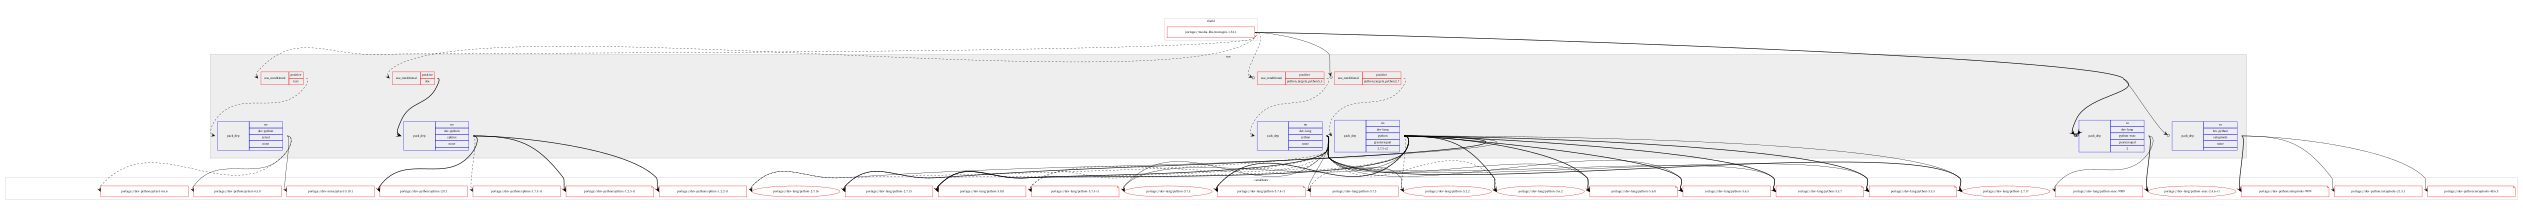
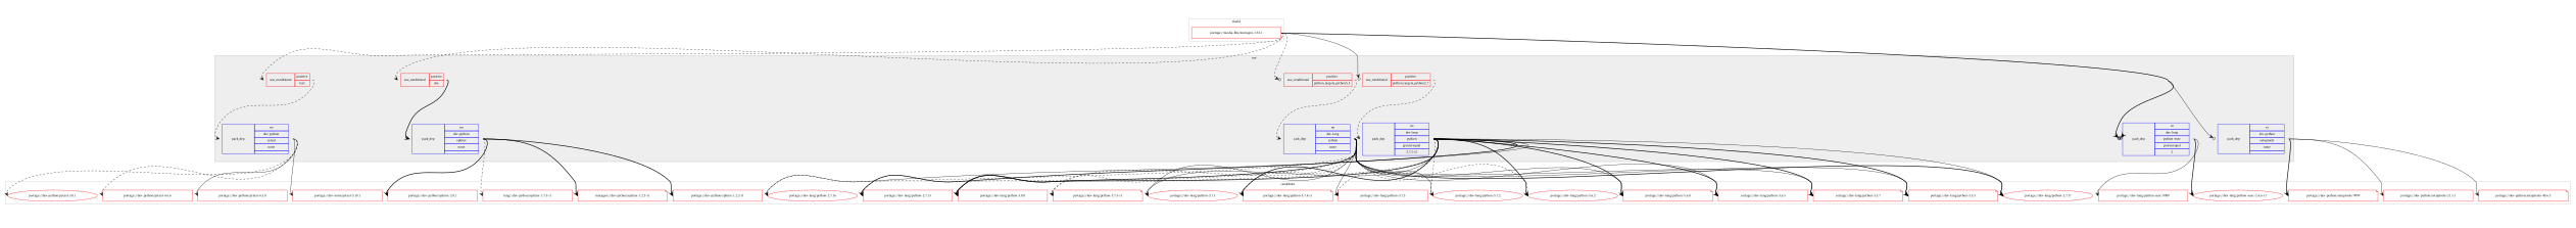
  digraph {
    compound=true
    concentrate=true
    fontname="PT Serif"
    fontsize=10
    newrank=true
    rankdir=TB
    ranksep=1.5
    node [color=red fontname="PT Serif" fontsize=10 shape=box]
    edge [arrowhead=vee fontname="PT Serif" headport=w style=dashed tailport=e weight=100]
    n1 [label="portage://media-libs/mutagen-1.35.1" width=4]
    n2 [color=blue label=<<TABLE BORDER="0" CELLBORDER="1" CELLSPACING="0" CELLPADDING="4" WIDTH="220"><TR><TD ROWSPAN="6" CELLPADDING="30">pack_dep</TD></TR><TR><TD WIDTH="110">no</TD></TR><TR><TD>dev-python</TD></TR><TR><TD>sphinx</TD></TR><TR><TD>none</TD></TR><TR><TD></TD></TR></TABLE>> shape=none]
    n3 [label=<<TABLE BORDER="0" CELLBORDER="1" CELLSPACING="0" CELLPADDING="4"><TR><TD ROWSPAN="3" CELLPADDING="10">use_conditional</TD></TR><TR><TD>positive</TD></TR><TR><TD>doc</TD></TR></TABLE>> shape=none]
    n4 [color=blue label=<<TABLE BORDER="0" CELLBORDER="1" CELLSPACING="0" CELLPADDING="4" WIDTH="220"><TR><TD ROWSPAN="6" CELLPADDING="30">pack_dep</TD></TR><TR><TD WIDTH="110">no</TD></TR><TR><TD>dev-python</TD></TR><TR><TD>pytest</TD></TR><TR><TD>none</TD></TR><TR><TD></TD></TR></TABLE>> shape=none]
    n5 [label=<<TABLE BORDER="0" CELLBORDER="1" CELLSPACING="0" CELLPADDING="4"><TR><TD ROWSPAN="3" CELLPADDING="10">use_conditional</TD></TR><TR><TD>positive</TD></TR><TR><TD>test</TD></TR></TABLE>> shape=none]
    n6 [color=blue label=<<TABLE BORDER="0" CELLBORDER="1" CELLSPACING="0" CELLPADDING="4" WIDTH="220"><TR><TD ROWSPAN="6" CELLPADDING="30">pack_dep</TD></TR><TR><TD WIDTH="110">no</TD></TR><TR><TD>dev-lang</TD></TR><TR><TD>python</TD></TR><TR><TD>greaterequal</TD></TR><TR><TD>2.7.5-r2</TD></TR></TABLE>> shape=none]
    n7 [label=<<TABLE BORDER="0" CELLBORDER="1" CELLSPACING="0" CELLPADDING="4"><TR><TD ROWSPAN="3" CELLPADDING="10">use_conditional</TD></TR><TR><TD>positive</TD></TR><TR><TD>python_targets_python2_7</TD></TR></TABLE>> shape=none]
    n8 [color=blue label=<<TABLE BORDER="0" CELLBORDER="1" CELLSPACING="0" CELLPADDING="4" WIDTH="220"><TR><TD ROWSPAN="6" CELLPADDING="30">pack_dep</TD></TR><TR><TD WIDTH="110">no</TD></TR><TR><TD>dev-lang</TD></TR><TR><TD>python</TD></TR><TR><TD>none</TD></TR><TR><TD></TD></TR></TABLE>> shape=none]
    n9 [label=<<TABLE BORDER="0" CELLBORDER="1" CELLSPACING="0" CELLPADDING="4"><TR><TD ROWSPAN="3" CELLPADDING="10">use_conditional</TD></TR><TR><TD>positive</TD></TR><TR><TD>python_targets_python3_5</TD></TR></TABLE>> shape=none]
    n10 [color=blue label=<<TABLE BORDER="0" CELLBORDER="1" CELLSPACING="0" CELLPADDING="4" WIDTH="220"><TR><TD ROWSPAN="6" CELLPADDING="30">pack_dep</TD></TR><TR><TD WIDTH="110">no</TD></TR><TR><TD>dev-lang</TD></TR><TR><TD>python-exec</TD></TR><TR><TD>greaterequal</TD></TR><TR><TD>2</TD></TR></TABLE>> shape=none]
    n11 [color=blue label=<<TABLE BORDER="0" CELLBORDER="1" CELLSPACING="0" CELLPADDING="4" WIDTH="220"><TR><TD ROWSPAN="6" CELLPADDING="30">pack_dep</TD></TR><TR><TD WIDTH="110">no</TD></TR><TR><TD>dev-python</TD></TR><TR><TD>setuptools</TD></TR><TR><TD>none</TD></TR><TR><TD></TD></TR></TABLE>> shape=none]
    n12 [label="portage://dev-python/sphinx-1.2.2-r1" width=4]
-   n13 [label="portage://dev-python/sphinx-1.2.3-r1" shape=note width=4]
-   n14 [label="portage://dev-python/sphinx-1.7.5-r1" width=4]
+   n13 [label="mutagen://dev-python/sphinx-1.2.3-r1" shape=note width=4]
+   n14 [label="lang://dev-python/sphinx-1.7.5-r1" width=4]
    n15 [label="portage://dev-python/sphinx-2.0.1" width=4]
    n16 [label="portage://dev-none/pytest-3.10.1" width=4]
    n17 [label="portage://dev-python/pytest-4.5.0" width=4]
    n18 [label="portage://dev-python/pytest-4.6.6" width=4]
+   n19 [label="portage://dev-python/pytest-5.0.1" shape=ellipse width=4]
    n20 [label="portage://dev-lang/python-2.7.15" width=4]
    n21 [label="portage://dev-lang/python-2.7.16" shape=ellipse width=4]
    n22 [label="portage://dev-lang/python-2.7.17" shape=ellipse width=4]
    n23 [label="portage://dev-lang/python-3.5.5" shape=note width=4]
    n24 [label="portage://dev-lang/python-3.5.7" shape=note width=4]
    n25 [label="portage://dev-lang/python-3.6.5" width=4]
    n26 [label="portage://dev-lang/python-3.6.8" shape=note width=4]
    n27 [label="portage://dev-lang/python-3.6.2" shape=ellipse width=4]
-   n28 [label="portage://dev-lang/python-3.2.2" shape=ellipse width=4]
+   n28 [label="portage://dev-lang/python-3.7.2" shape=ellipse width=4]
    n29 [label="portage://dev-lang/python-3.7.3" width=4]
    n30 [label="portage://dev-lang/python-3.7.4-r1" shape=note width=4]
    n31 [label="portage://dev-lang/python-3.7.5" shape=ellipse width=4]
    n32 [label="portage://dev-lang/python-3.7.5-r1" shape=note width=4]
    n33 [label="portage://dev-lang/python-3.8.0" width=4]
    n34 [label="portage://dev-lang/python-exec-2.4.6-r1" shape=ellipse width=4]
    n35 [label="portage://dev-lang/python-exec-9989" width=4]
    n36 [label="portage://dev-python/setuptools-40.6.3" shape=note width=4]
    n37 [label="portage://dev-python/setuptools-21.5.1" width=4]
    n38 [label="portage://dev-python/setuptools-9999" shape=note width=4]
    subgraph cluster_1 {
      color=gray
      label=<<i>ebuild</i>>
      rank=same
      n1
    }
    subgraph cluster_2 {
      color=gray
      label=<<i>dependencies</i>>
      subgraph cluster_3 {
        color=gray
        fillcolor="#eeeeee"
        label=<<i>compile</i>>
        style=filled
        subgraph sub_4 {
          color=gray
          fillcolor="#eeeeee"
          label=<<i>compile</i>>
          style=filled
          n3
          subgraph sub_5 {
            color=gray
            fillcolor="#eeeeee"
            label=<<i>compile</i>>
            style=filled
            n2
          }
        }
        subgraph sub_6 {
          color=gray
          fillcolor="#eeeeee"
          label=<<i>compile</i>>
          style=filled
          n5
          subgraph sub_7 {
            color=gray
            fillcolor="#eeeeee"
            label=<<i>compile</i>>
            style=filled
            n4
          }
        }
      }
      subgraph cluster_8 {
        color=gray
        fillcolor="#eeeeee"
        label=<<i>compile and run</i>>
        style=filled
        subgraph sub_9 {
          color=gray
          fillcolor="#eeeeee"
          label=<<i>compile and run</i>>
          style=filled
          n7
          subgraph sub_10 {
            color=gray
            fillcolor="#eeeeee"
            label=<<i>compile and run</i>>
            style=filled
            n6
          }
        }
        subgraph sub_11 {
          color=gray
          fillcolor="#eeeeee"
          label=<<i>compile and run</i>>
          style=filled
          n9
          subgraph sub_12 {
            color=gray
            fillcolor="#eeeeee"
            label=<<i>compile and run</i>>
            style=filled
            n8
          }
        }
        subgraph sub_13 {
          color=gray
          fillcolor="#eeeeee"
          label=<<i>compile and run</i>>
          style=filled
          n10
        }
        subgraph sub_14 {
          color=gray
          fillcolor="#eeeeee"
          label=<<i>compile and run</i>>
          style=filled
          n11
        }
      }
      subgraph cluster_15 {
        color=gray
        fillcolor="#eeeeee"
        label=<<i>run</i>>
        style=filled
      }
    }
    subgraph cluster_16 {
      color=gray
      label=<<i>candidates</i>>
      rank=same
      subgraph sub_17 {
        color=black
        label=<<i>candidates</i>>
        nodesep=1
        rank=same
        n12
        n13
        n14
        n15
      }
      subgraph sub_18 {
        color=black
        label=<<i>candidates</i>>
        nodesep=1
        rank=same
        n16
        n17
        n18
+       n19
      }
      subgraph sub_19 {
        color=black
        label=<<i>candidates</i>>
        nodesep=1
        rank=same
        n20
        n21
        n22
        n23
        n24
        n25
        n26
        n27
        n28
        n29
        n30
        n31
        n32
        n33
      }
      subgraph sub_20 {
        color=black
        label=<<i>candidates</i>>
        nodesep=1
        rank=same
        n20
        n21
        n22
        n23
        n24
        n25
        n26
        n27
        n28
        n29
        n30
        n31
        n32
        n33
      }
      subgraph sub_21 {
        color=black
        label=<<i>candidates</i>>
        nodesep=1
        rank=same
        n34
        n35
      }
      subgraph sub_22 {
        color=black
        label=<<i>candidates</i>>
        nodesep=1
        rank=same
        n36
        n37
        n38
      }
    }
    n1 -> n3 [weight=20]
    n1 -> n5 [weight=20]
    n1 -> n7 [arrowhead=odotvee style=solid weight=20]
    n1 -> n9 [arrowhead=odotvee weight=20]
    n1 -> n10 [arrowhead=odotvee style=bold weight=20]
    n1 -> n11 [arrowhead=odotvee style=solid weight=20]
    n2 -> n12 [style=bold]
    n2 -> n13 [style=bold]
    n2 -> n14
    n2 -> n15 [style=bold]
    n3 -> n2 [style=bold weight=20]
    n4 -> n16 [style=solid]
    n4 -> n17 [style=solid]
    n4 -> n18
+   n4 -> n19
    n5 -> n4 [weight=20]
    n6 -> n20 [style=bold]
    n6 -> n21 [style=solid]
    n6 -> n22 [style=solid]
    n6 -> n23 [style=bold]
    n6 -> n24 [style=bold]
    n6 -> n25 [style=bold]
    n6 -> n26 [style=bold]
    n6 -> n27 [style=bold]
    n6 -> n28
    n6 -> n29
    n6 -> n30 [style=bold]
    n6 -> n31 [style=solid]
    n6 -> n32
    n6 -> n33 [style=bold]
    n7 -> n6 [weight=20]
    n8 -> n20
    n8 -> n21
    n8 -> n22 [style=bold]
    n8 -> n23 [style=solid]
    n8 -> n24 [style=solid]
    n8 -> n25 [style=solid]
    n8 -> n26 [style=solid]
    n8 -> n27
    n8 -> n28 [style=solid]
    n8 -> n29 [style=solid]
    n8 -> n30
    n8 -> n31 [style=solid]
    n8 -> n32
    n8 -> n33 [style=bold]
    n9 -> n8 [weight=20]
    n10 -> n34 [style=bold]
    n10 -> n35 [style=solid]
    n11 -> n36 [style=solid]
    n11 -> n37 [style=solid]
    n11 -> n38 [style=bold]
  }
